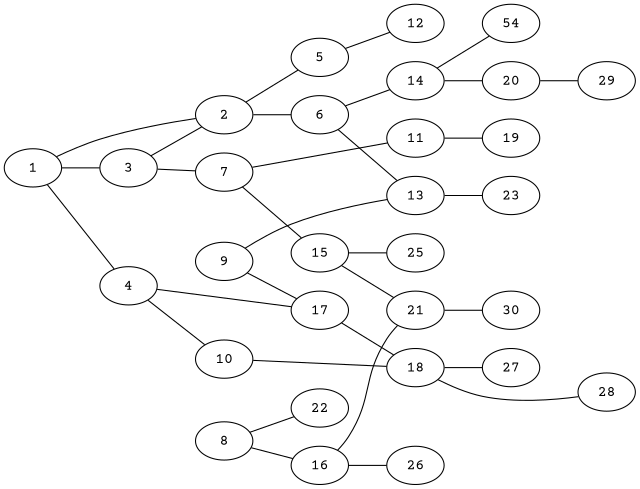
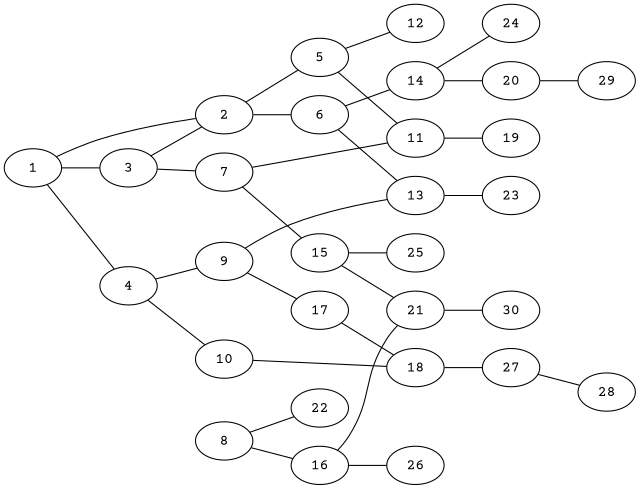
  graph {
    fontname="Courier Prime"
    rankdir=LR
    node [chem=C fontname="Courier Prime"]
    edge [fontname="Courier Prime" valence=1]
    1
    2
    3
    4
    5
    6
    7
    9
    10 [chem=O]
    11
    12 [chem=N]
    13
    14
    15
    8
    16
    22 [chem=H]
    17 [chem=O]
    18
    19 [chem=O]
    23 [chem=H]
    20
-   24 [chem=H label=54]
+   24 [chem=H]
    21
    25 [chem=H]
    26 [chem=H]
    27 [chem=H]
    28 [chem=H]
    29 [chem=H]
    30 [chem=H]
    1 -- 2 [valence=2]
    1 -- 3
    1 -- 4
    2 -- 5
    2 -- 6
    3 -- 2 [valence=2]
    3 -- 7
-   4 -- 17 [valence=2]
+   4 -- 9 [valence=2]
    4 -- 10
+   5 -- 11
    5 -- 12 [valence=2]
    6 -- 13 [valence=2]
    6 -- 14
    7 -- 11
    7 -- 15 [valence=2]
    9 -- 13
    9 -- 17
    10 -- 18
    11 -- 19 [valence=2]
    13 -- 23
    14 -- 20 [valence=2]
    14 -- 24
    15 -- 21
    15 -- 25
    8 -- 16
    8 -- 22
    16 -- 21 [valence=2]
    16 -- 26
    17 -- 18
    18 -- 27
-   18 -- 28
+   27 -- 28
    20 -- 29
    21 -- 30
  }
